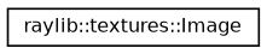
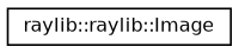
  digraph {
    rankdir=TB
-   n1 [color=black fillcolor=white fontname=Helvetica fontsize=10 height=0.2 label="raylib::textures::Image" shape=record style=filled width=0.4]
+   n1 [color=black fillcolor=white fontname=Helvetica fontsize=10 height=0.2 label="raylib::raylib::Image" shape=record style=filled width=0.4]
  }
